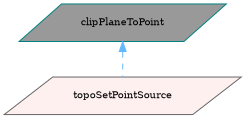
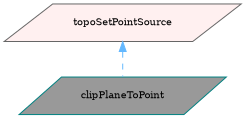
  digraph {
    fontname="DejaVu Serif"
    node [fontname="DejaVu Serif" fontsize=10 shape=parallelogram style=filled]
    n1 [color=teal fillcolor=grey60 fontcolor=black height=0.2 label=clipPlaneToPoint width=0.4]
    n2 [color=gray40 fillcolor="#FFF0F0" height=0.2 label=topoSetPointSource width=0.4]
-   n1 -> n2 [color=steelblue1 dir=back fontname="DejaVu Serif" fontsize=10 labelfontname=Helvetica labelfontsize=10 style=dashed]
+   n2 -> n1 [color=steelblue1 dir=back fontname="DejaVu Serif" fontsize=10 labelfontname=Helvetica labelfontsize=10 style=dashed]
  }
